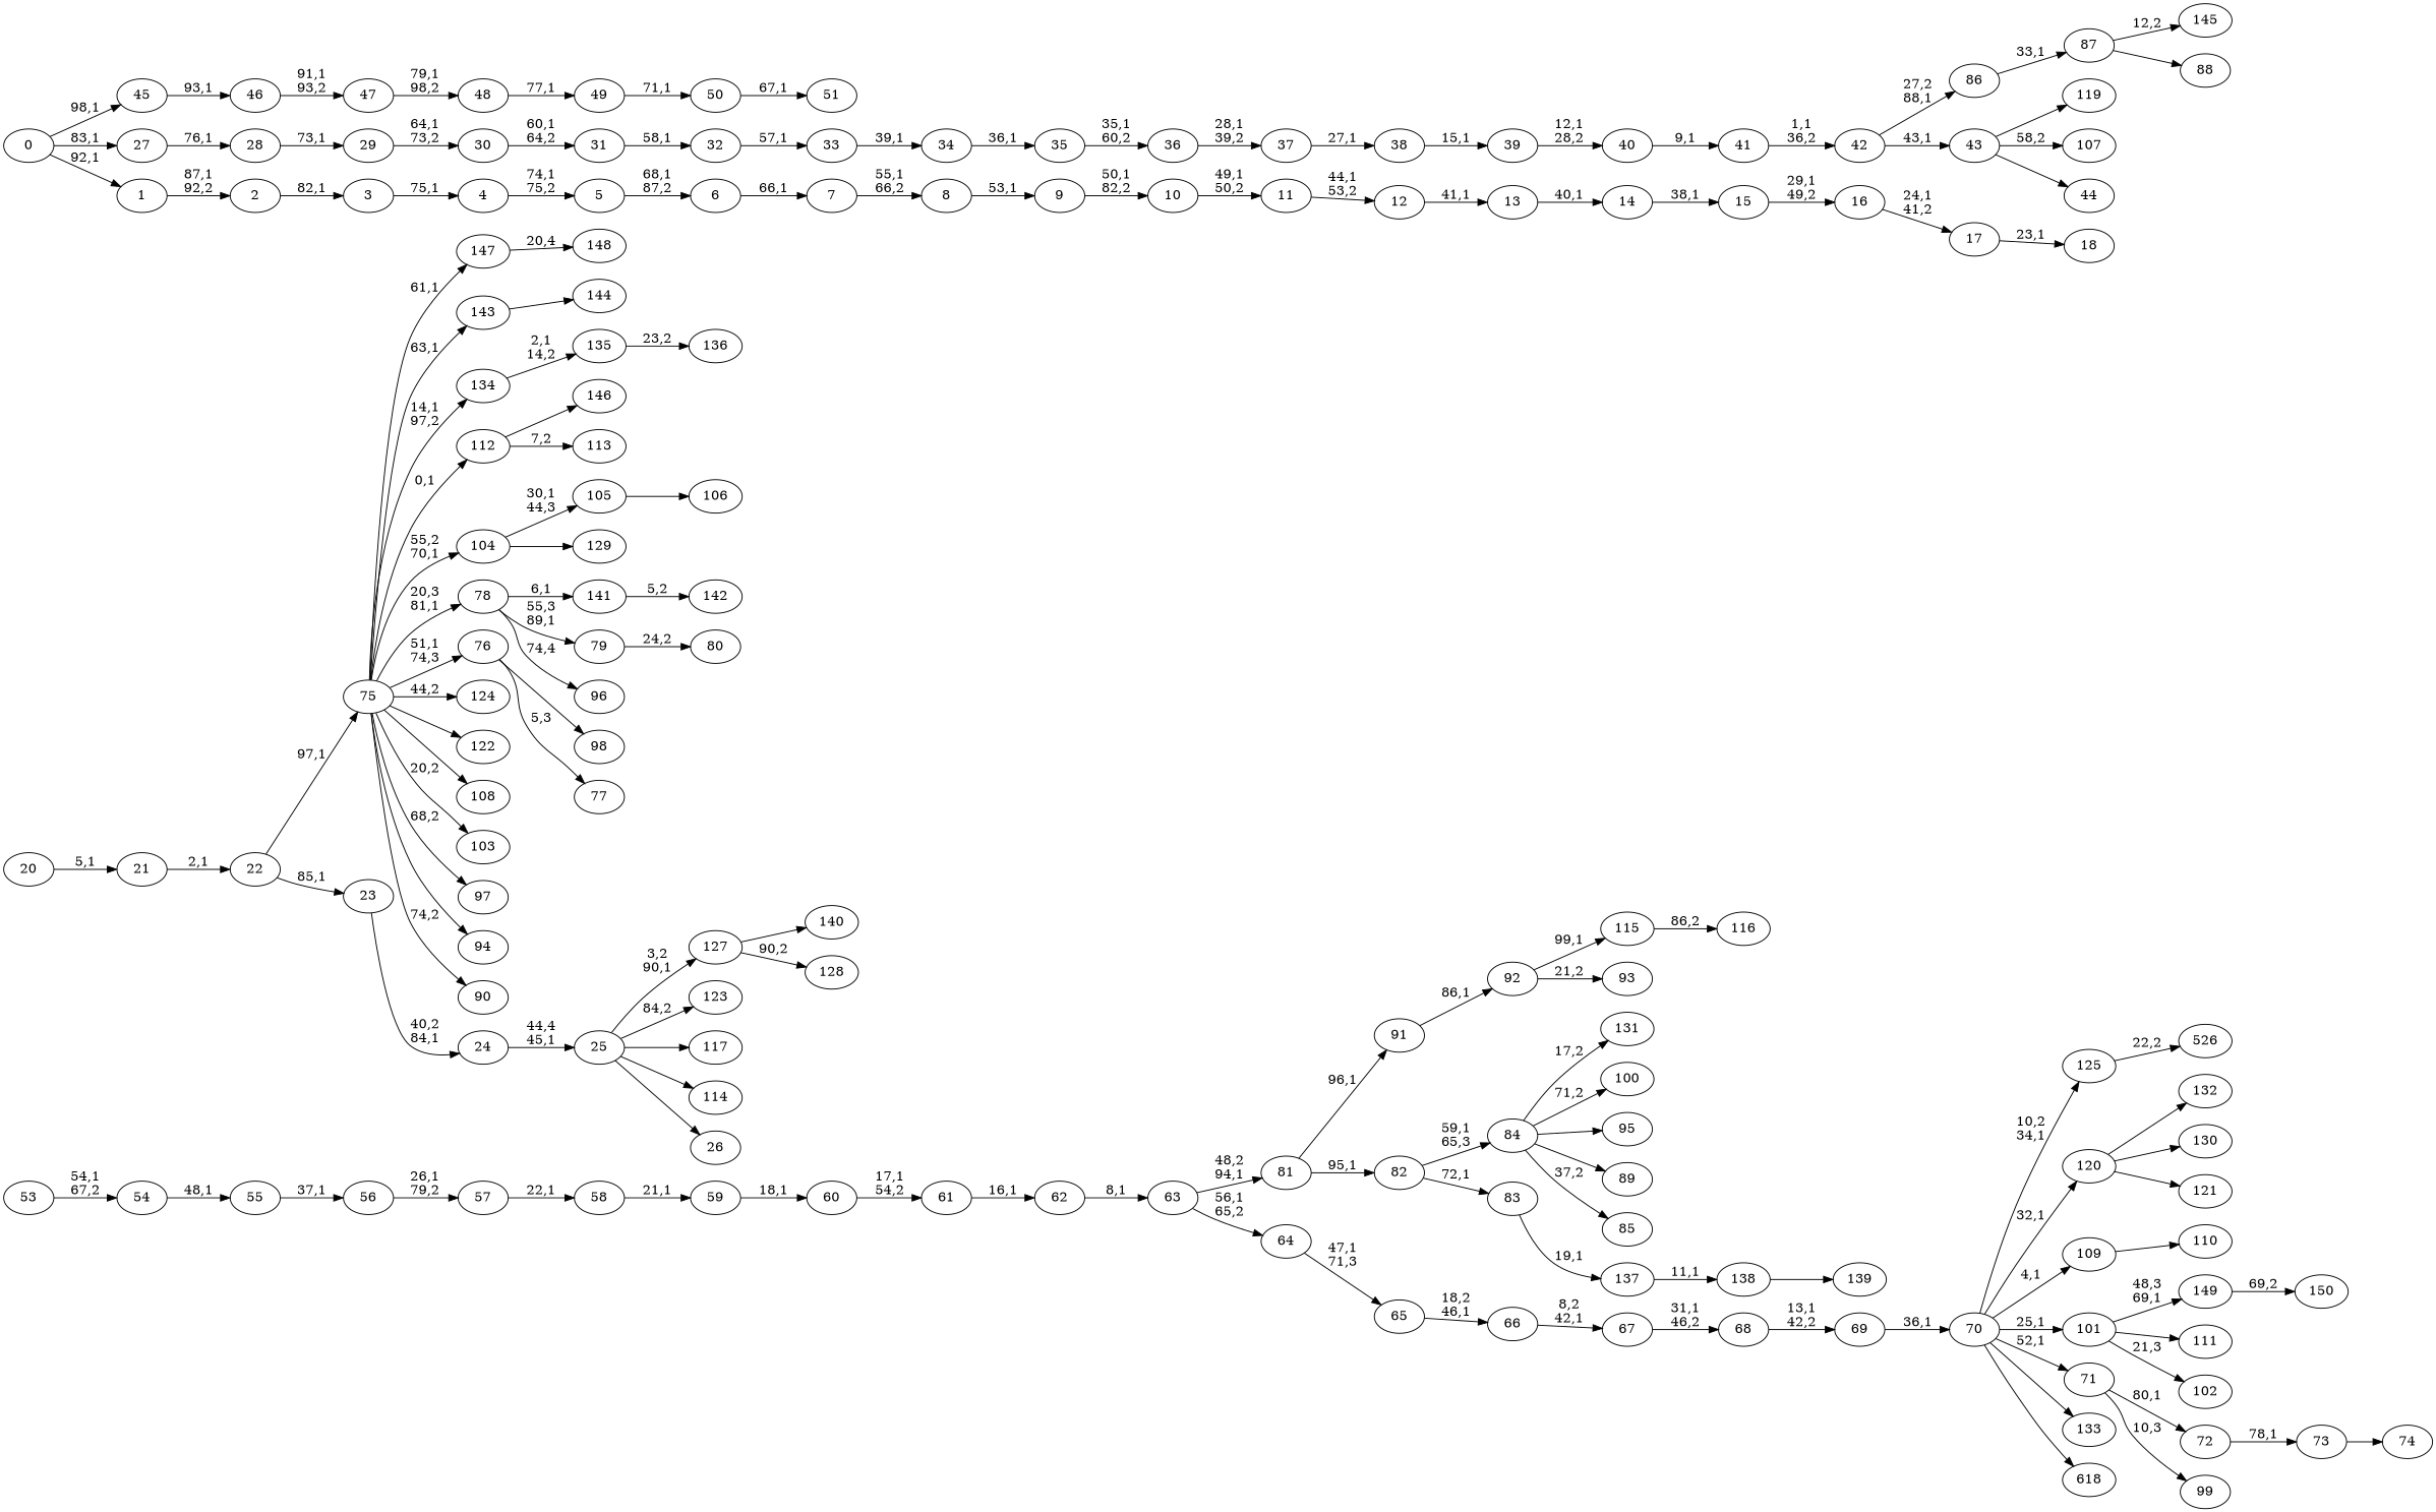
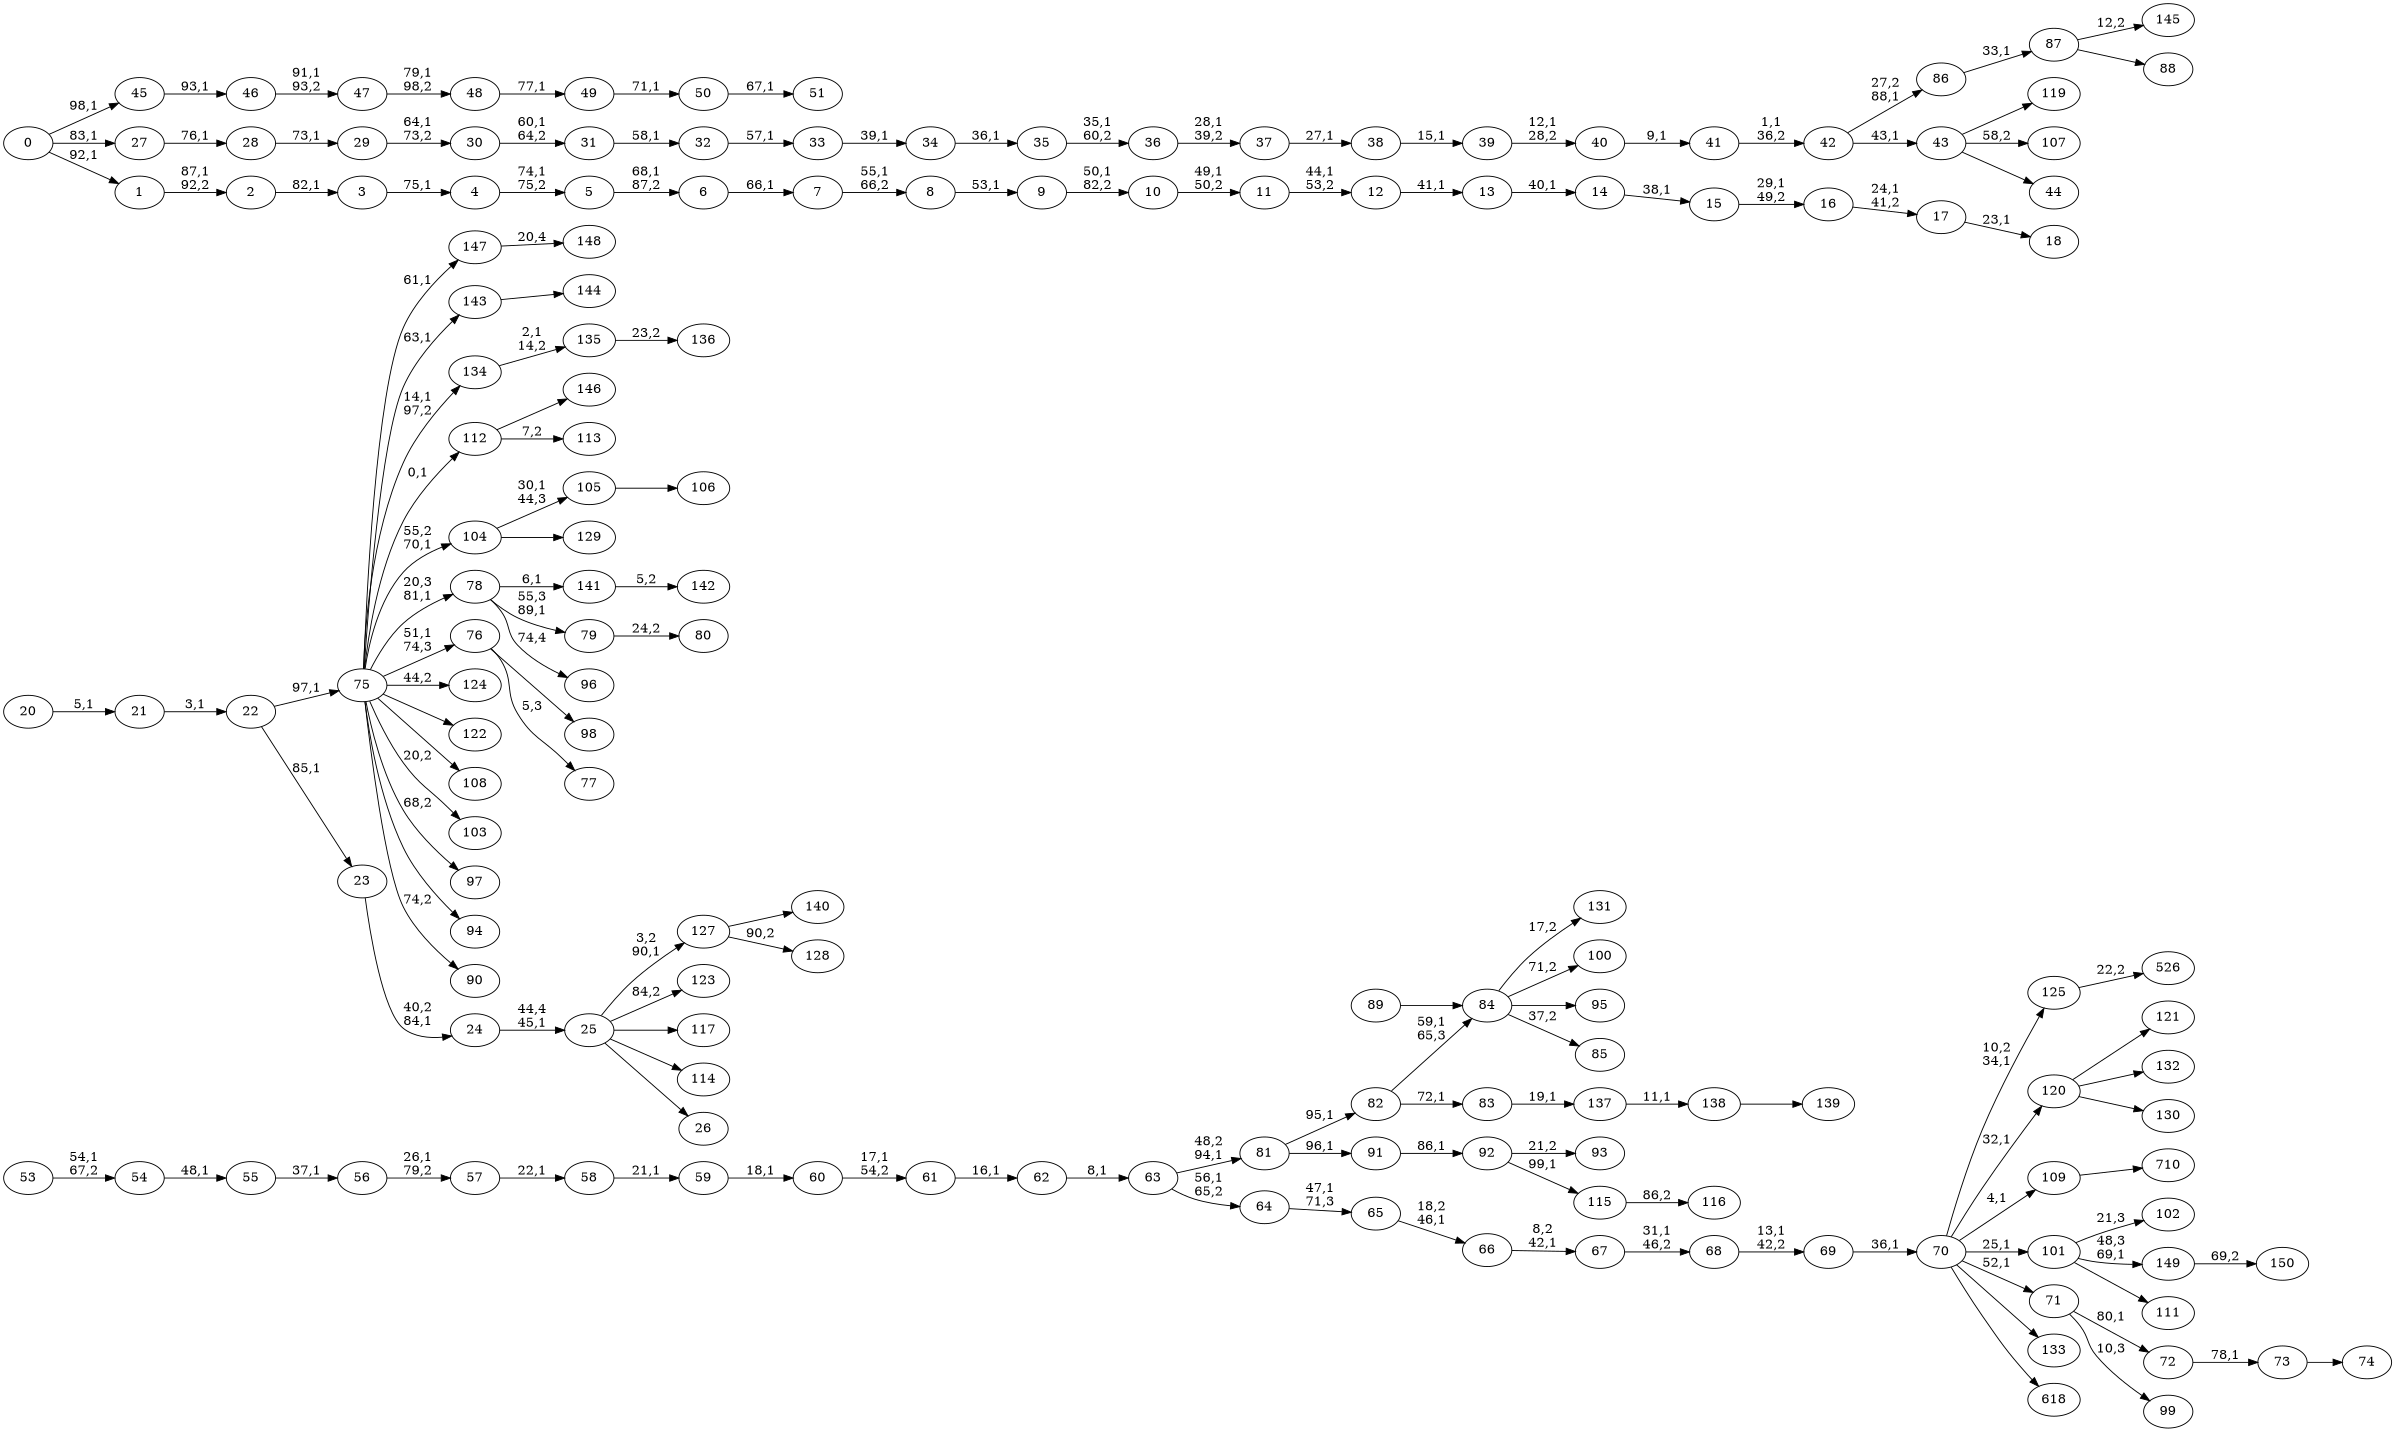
  digraph {
    rankdir=LR
    149
    150
    147
    148
    143
    144
    141
    142
    138
    139
    137
    135
    136
    134
    127
    140
    128
    n18 [label=526]
    125
    120
    132
    130
    121
    115
    116
    112
    146
    113
    109
-   110
+   110 [label=710]
    105
    106
    104
    129
    101
    111
    102
    92
    93
    91
    87
    145
    88
    86
    84
    131
    100
    95
    89
    85
    83
    82
    81
    79
    80
    78
    96
    76
    98
    77
    75
    124
    122
    108
    103
    97
    94
    90
    73
    74
    72
    71
    99
    70
    133
    n76 [label=618]
    69
    68
    67
    66
    65
    64
    63
    62
    61
    60
    59
    58
    57
    56
    55
    54
    53
    50
    51
    49
    48
    47
    46
    45
    43
    119
    107
    44
    42
    41
    40
    39
    38
    37
    36
    35
    34
    33
    32
    31
    30
    29
    28
    27
    25
    123
    117
    114
    26
    24
    23
    22
    21
    20
    17
    18
    16
    15
    14
    13
    12
    11
    10
    9
    8
    7
    6
    5
    4
    3
    2
    1
    0
    149 -> 150 [label="69,2"]
    147 -> 148 [label="20,4"]
    143 -> 144
    141 -> 142 [label="5,2"]
    138 -> 139
    137 -> 138 [label="11,1"]
    135 -> 136 [label="23,2"]
    134 -> 135 [label="2,1\n14,2"]
    127 -> 140
    127 -> 128 [label="90,2"]
    125 -> n18 [label="22,2"]
    120 -> 132
    120 -> 130
    120 -> 121
    115 -> 116 [label="86,2"]
    112 -> 146
    112 -> 113 [label="7,2"]
    109 -> 110
    105 -> 106
    104 -> 105 [label="30,1\n44,3"]
    104 -> 129
    101 -> 149 [label="48,3\n69,1"]
    101 -> 111
    101 -> 102 [label="21,3"]
    92 -> 115 [label="99,1"]
    92 -> 93 [label="21,2"]
    91 -> 92 [label="86,1"]
    87 -> 145 [label="12,2"]
    87 -> 88
    86 -> 87 [label="33,1"]
    84 -> 131 [label="17,2"]
    84 -> 100 [label="71,2"]
    84 -> 95
-   84 -> 89
+   89 -> 84
    84 -> 85 [label="37,2"]
    83 -> 137 [label="19,1"]
    82 -> 84 [label="59,1\n65,3"]
    82 -> 83 [label="72,1"]
    81 -> 91 [label="96,1"]
    81 -> 82 [label="95,1"]
    79 -> 80 [label="24,2"]
    78 -> 141 [label="6,1"]
    78 -> 79 [label="55,3\n89,1"]
    78 -> 96 [label="74,4"]
    76 -> 98
    76 -> 77 [label="5,3"]
    75 -> 147 [label="61,1"]
    75 -> 143 [label="63,1"]
    75 -> 134 [label="14,1\n97,2"]
    75 -> 112 [label="0,1"]
    75 -> 104 [label="55,2\n70,1"]
    75 -> 78 [label="20,3\n81,1"]
    75 -> 76 [label="51,1\n74,3"]
    75 -> 124 [label="44,2"]
    75 -> 122
    75 -> 108
    75 -> 103 [label="20,2"]
    75 -> 97 [label="68,2"]
    75 -> 94
    75 -> 90 [label="74,2"]
    73 -> 74
    72 -> 73 [label="78,1"]
    71 -> 72 [label="80,1"]
    71 -> 99 [label="10,3"]
    70 -> 125 [label="10,2\n34,1"]
    70 -> 120 [label="32,1"]
    70 -> 109 [label="4,1"]
    70 -> 101 [label="25,1"]
    70 -> 71 [label="52,1"]
    70 -> 133
    70 -> n76
    69 -> 70 [label="36,1"]
    68 -> 69 [label="13,1\n42,2"]
    67 -> 68 [label="31,1\n46,2"]
    66 -> 67 [label="8,2\n42,1"]
    65 -> 66 [label="18,2\n46,1"]
    64 -> 65 [label="47,1\n71,3"]
    63 -> 81 [label="48,2\n94,1"]
    63 -> 64 [label="56,1\n65,2"]
    62 -> 63 [label="8,1"]
    61 -> 62 [label="16,1"]
    60 -> 61 [label="17,1\n54,2"]
    59 -> 60 [label="18,1"]
    58 -> 59 [label="21,1"]
    57 -> 58 [label="22,1"]
    56 -> 57 [label="26,1\n79,2"]
    55 -> 56 [label="37,1"]
    54 -> 55 [label="48,1"]
    53 -> 54 [label="54,1\n67,2"]
    50 -> 51 [label="67,1"]
    49 -> 50 [label="71,1"]
    48 -> 49 [label="77,1"]
    47 -> 48 [label="79,1\n98,2"]
    46 -> 47 [label="91,1\n93,2"]
    45 -> 46 [label="93,1"]
    43 -> 119
    43 -> 107 [label="58,2"]
    43 -> 44
    42 -> 86 [label="27,2\n88,1"]
    42 -> 43 [label="43,1"]
    41 -> 42 [label="1,1\n36,2"]
    40 -> 41 [label="9,1"]
    39 -> 40 [label="12,1\n28,2"]
    38 -> 39 [label="15,1"]
    37 -> 38 [label="27,1"]
    36 -> 37 [label="28,1\n39,2"]
    35 -> 36 [label="35,1\n60,2"]
    34 -> 35 [label="36,1"]
    33 -> 34 [label="39,1"]
    32 -> 33 [label="57,1"]
    31 -> 32 [label="58,1"]
    30 -> 31 [label="60,1\n64,2"]
    29 -> 30 [label="64,1\n73,2"]
    28 -> 29 [label="73,1"]
    27 -> 28 [label="76,1"]
    25 -> 127 [label="3,2\n90,1"]
    25 -> 123 [label="84,2"]
    25 -> 117
    25 -> 114
    25 -> 26
    24 -> 25 [label="44,4\n45,1"]
    23 -> 24 [label="40,2\n84,1"]
    22 -> 75 [label="97,1"]
    22 -> 23 [label="85,1"]
-   21 -> 22 [label="2,1"]
+   21 -> 22 [label="3,1"]
    20 -> 21 [label="5,1"]
    17 -> 18 [label="23,1"]
    16 -> 17 [label="24,1\n41,2"]
    15 -> 16 [label="29,1\n49,2"]
    14 -> 15 [label="38,1"]
    13 -> 14 [label="40,1"]
    12 -> 13 [label="41,1"]
    11 -> 12 [label="44,1\n53,2"]
    10 -> 11 [label="49,1\n50,2"]
    9 -> 10 [label="50,1\n82,2"]
    8 -> 9 [label="53,1"]
    7 -> 8 [label="55,1\n66,2"]
    6 -> 7 [label="66,1"]
    5 -> 6 [label="68,1\n87,2"]
    4 -> 5 [label="74,1\n75,2"]
    3 -> 4 [label="75,1"]
    2 -> 3 [label="82,1"]
    1 -> 2 [label="87,1\n92,2"]
    0 -> 45 [label="98,1"]
    0 -> 27 [label="83,1"]
    0 -> 1 [label="92,1"]
  }
